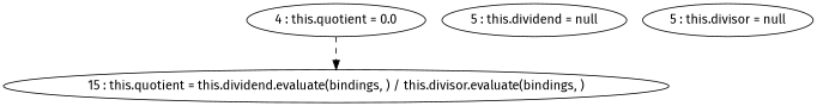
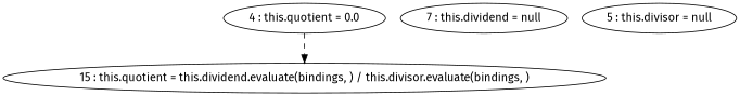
  digraph {
    fontname="Fira Sans"
    node [fontname="Fira Sans"]
    "4 : this.quotient = 0.0"
    "15 : this.quotient = this.dividend.evaluate(bindings, ) / this.divisor.evaluate(bindings, )"
-   "5 : this.dividend = null"
+   "5 : this.dividend = null" [label="7 : this.dividend = null"]
    "5 : this.divisor = null"
    "4 : this.quotient = 0.0" -> "15 : this.quotient = this.dividend.evaluate(bindings, ) / this.divisor.evaluate(bindings, )" [style=dashed fontname="Fira Sans"]
  }
